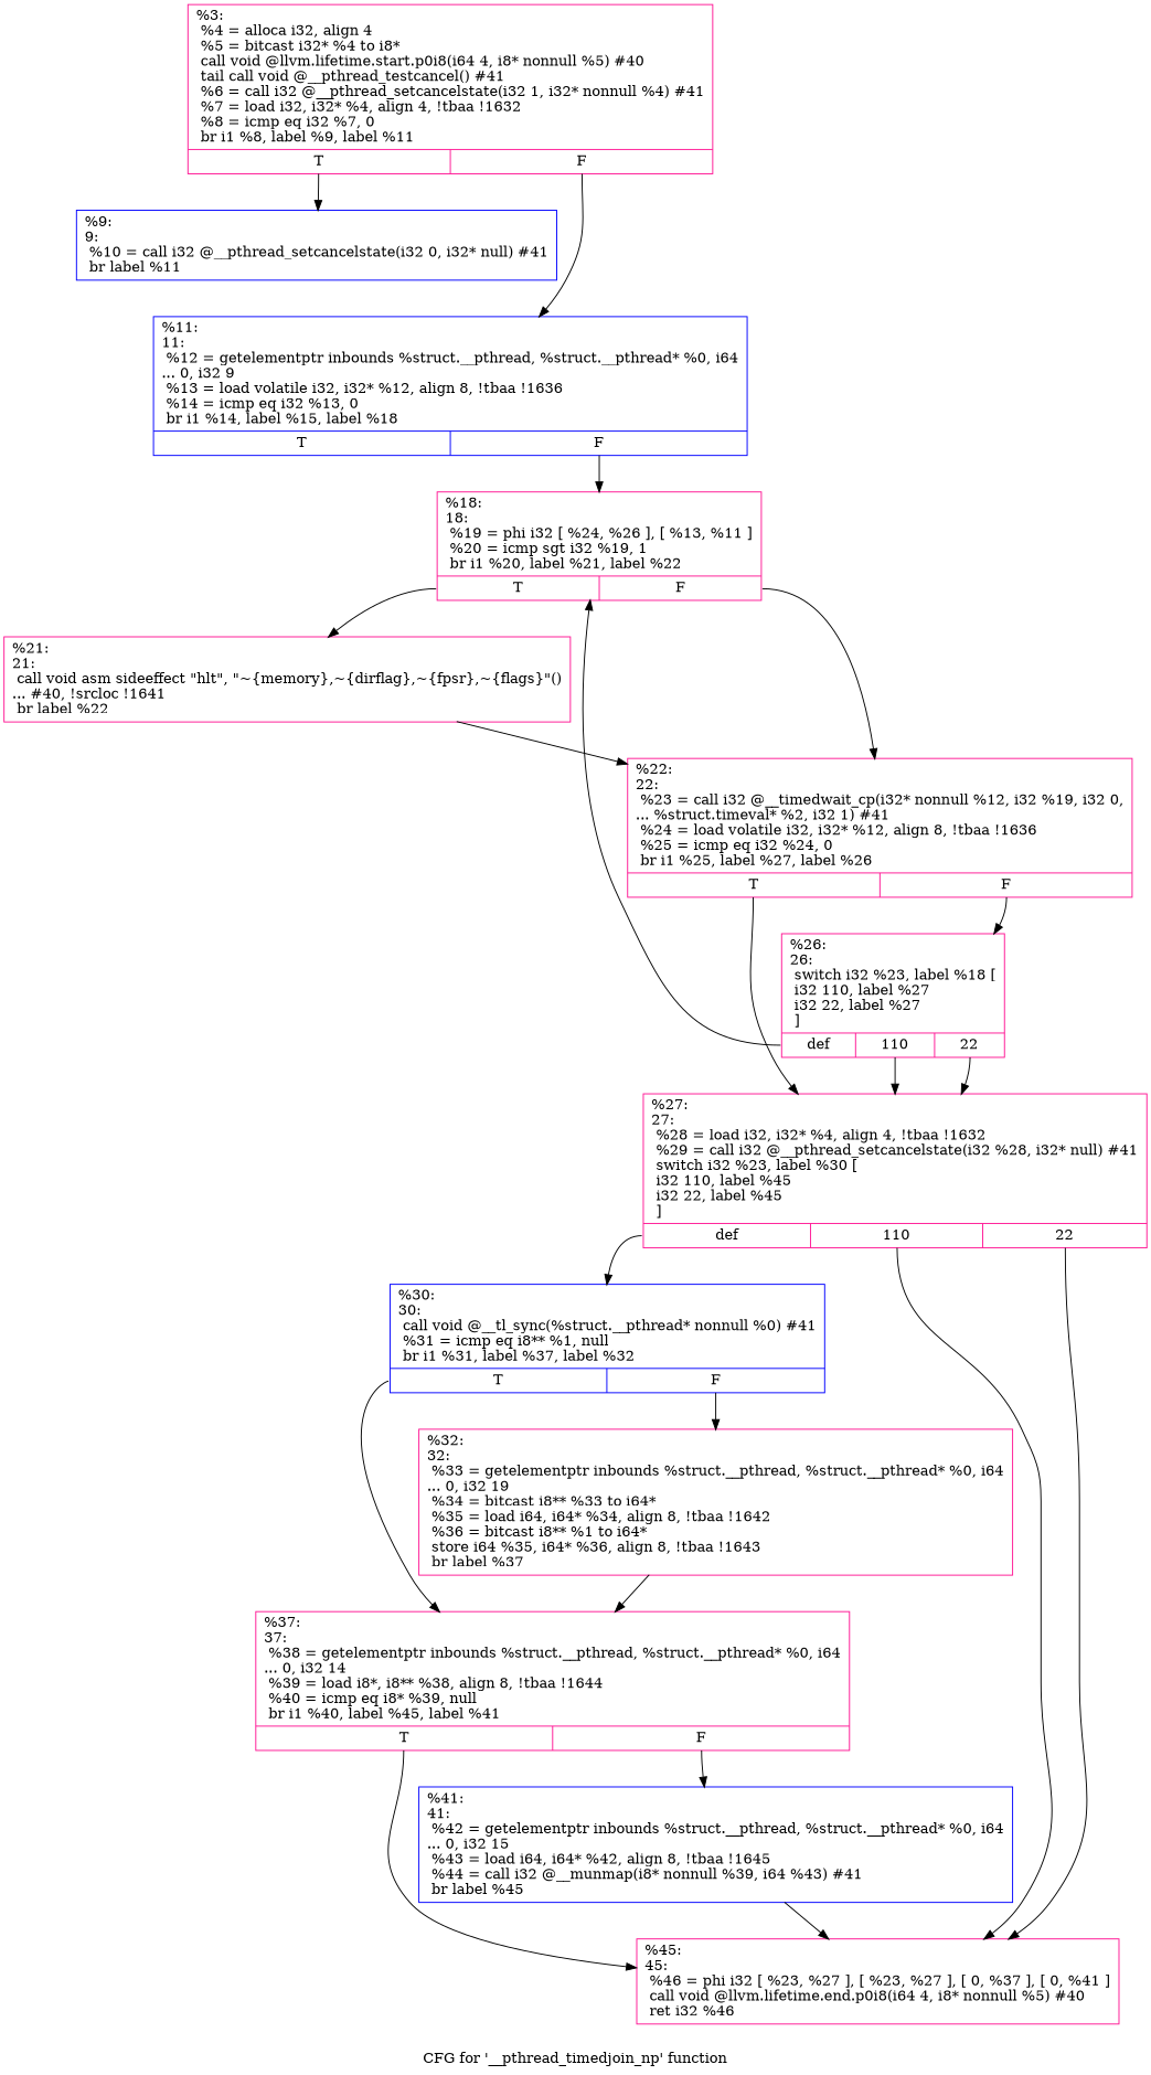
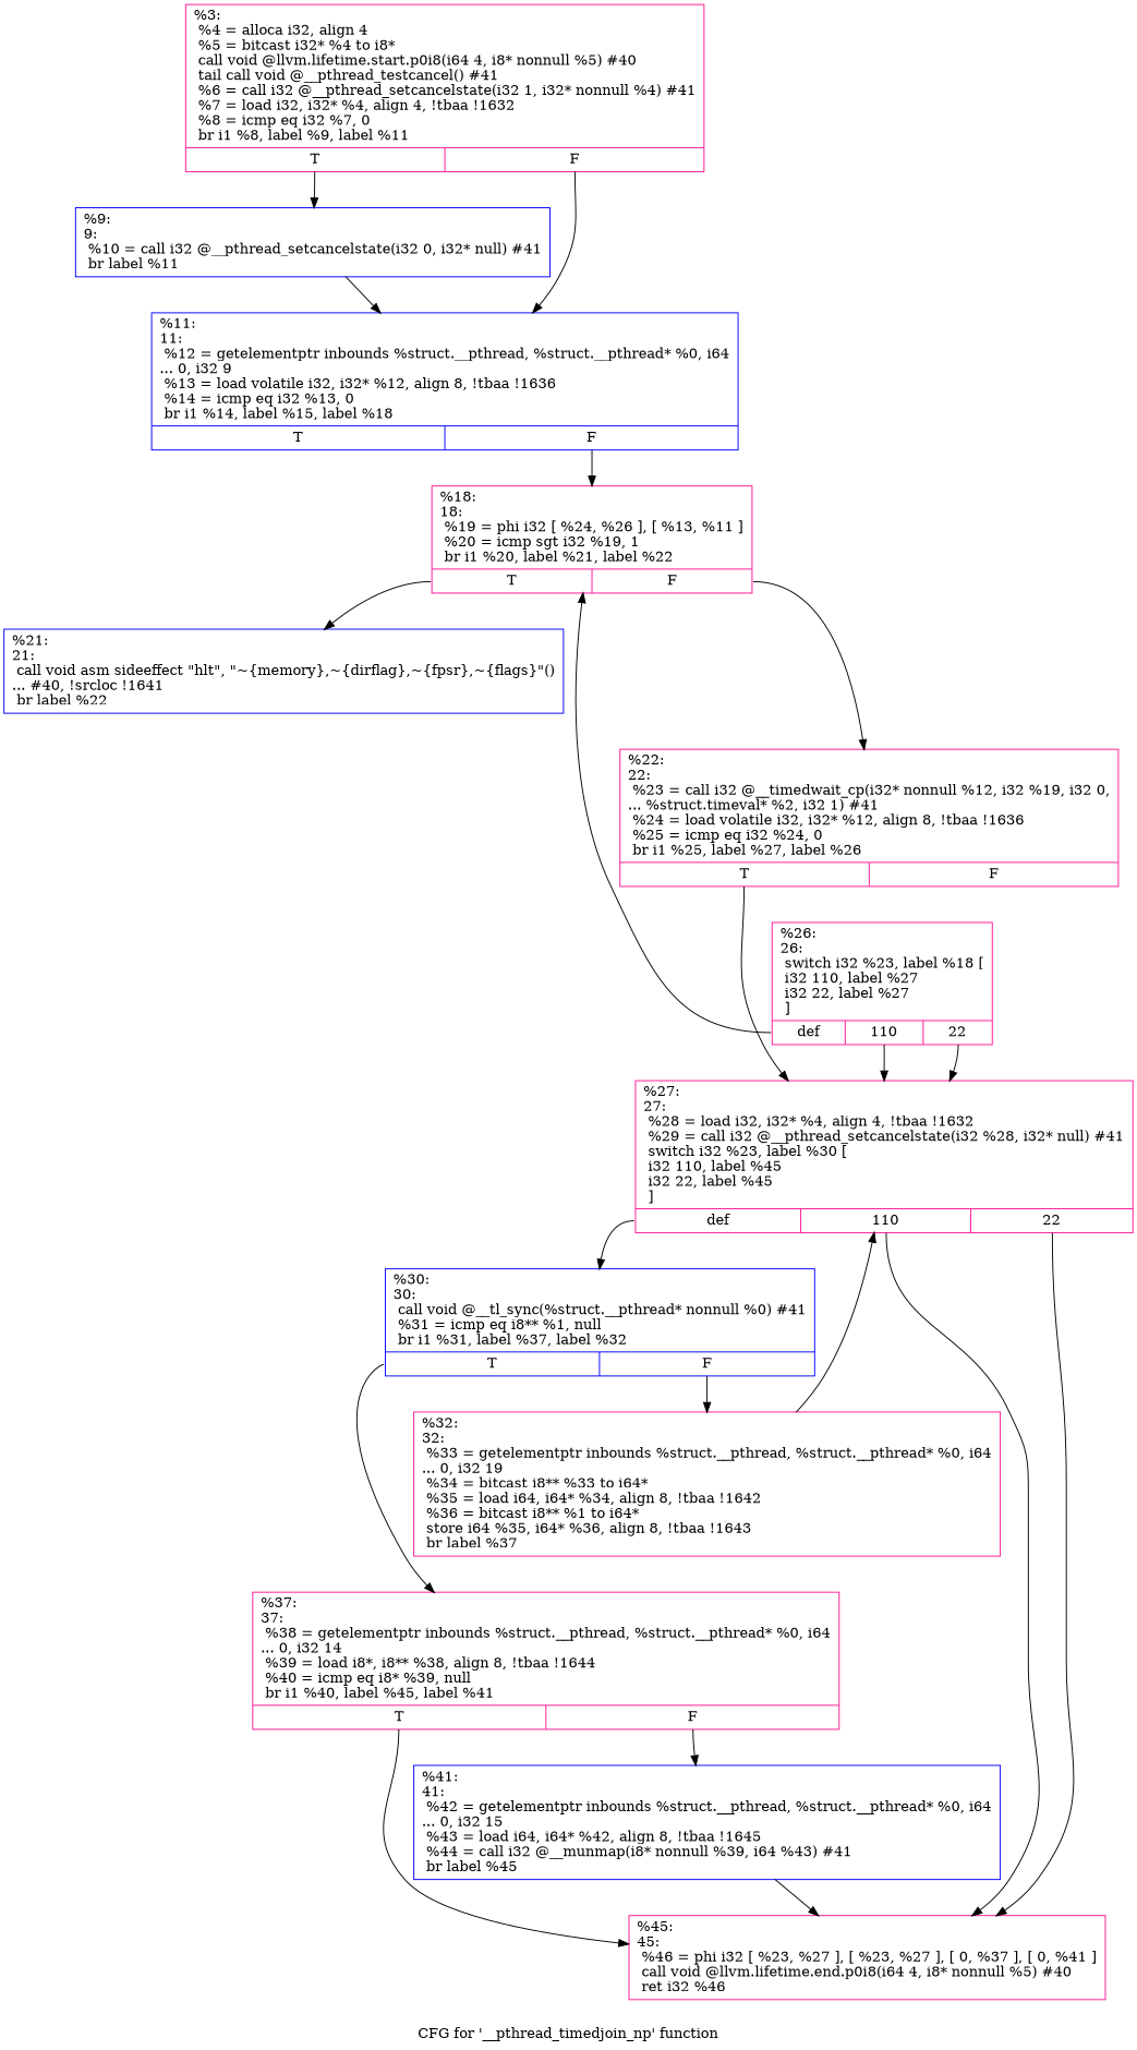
  digraph {
    label="CFG for '__pthread_timedjoin_np' function"
    node [color=deeppink shape=record]
    edge [tailport=s0]
    n1 [label="{%3:\l  %4 = alloca i32, align 4\l  %5 = bitcast i32* %4 to i8*\l  call void @llvm.lifetime.start.p0i8(i64 4, i8* nonnull %5) #40\l  tail call void @__pthread_testcancel() #41\l  %6 = call i32 @__pthread_setcancelstate(i32 1, i32* nonnull %4) #41\l  %7 = load i32, i32* %4, align 4, !tbaa !1632\l  %8 = icmp eq i32 %7, 0\l  br i1 %8, label %9, label %11\l|{<s0>T|<s1>F}}"]
    n2 [color=blue label="{%9:\l9:                                                \l  %10 = call i32 @__pthread_setcancelstate(i32 0, i32* null) #41\l  br label %11\l}"]
    n3 [color=blue label="{%11:\l11:                                               \l  %12 = getelementptr inbounds %struct.__pthread, %struct.__pthread* %0, i64\l... 0, i32 9\l  %13 = load volatile i32, i32* %12, align 8, !tbaa !1636\l  %14 = icmp eq i32 %13, 0\l  br i1 %14, label %15, label %18\l|{<s0>T|<s1>F}}"]
    n4 [label="{%18:\l18:                                               \l  %19 = phi i32 [ %24, %26 ], [ %13, %11 ]\l  %20 = icmp sgt i32 %19, 1\l  br i1 %20, label %21, label %22\l|{<s0>T|<s1>F}}"]
-   n5 [label="{%21:\l21:                                               \l  call void asm sideeffect \"hlt\", \"~\{memory\},~\{dirflag\},~\{fpsr\},~\{flags\}\"()\l... #40, !srcloc !1641\l  br label %22\l}"]
+   n5 [color=blue label="{%21:\l21:                                               \l  call void asm sideeffect \"hlt\", \"~\{memory\},~\{dirflag\},~\{fpsr\},~\{flags\}\"()\l... #40, !srcloc !1641\l  br label %22\l}"]
    n6 [label="{%22:\l22:                                               \l  %23 = call i32 @__timedwait_cp(i32* nonnull %12, i32 %19, i32 0,\l... %struct.timeval* %2, i32 1) #41\l  %24 = load volatile i32, i32* %12, align 8, !tbaa !1636\l  %25 = icmp eq i32 %24, 0\l  br i1 %25, label %27, label %26\l|{<s0>T|<s1>F}}"]
    n7 [color=blue label="{%30:\l30:                                               \l  call void @__tl_sync(%struct.__pthread* nonnull %0) #41\l  %31 = icmp eq i8** %1, null\l  br i1 %31, label %37, label %32\l|{<s0>T|<s1>F}}"]
    n8 [label="{%37:\l37:                                               \l  %38 = getelementptr inbounds %struct.__pthread, %struct.__pthread* %0, i64\l... 0, i32 14\l  %39 = load i8*, i8** %38, align 8, !tbaa !1644\l  %40 = icmp eq i8* %39, null\l  br i1 %40, label %45, label %41\l|{<s0>T|<s1>F}}"]
    n9 [label="{%32:\l32:                                               \l  %33 = getelementptr inbounds %struct.__pthread, %struct.__pthread* %0, i64\l... 0, i32 19\l  %34 = bitcast i8** %33 to i64*\l  %35 = load i64, i64* %34, align 8, !tbaa !1642\l  %36 = bitcast i8** %1 to i64*\l  store i64 %35, i64* %36, align 8, !tbaa !1643\l  br label %37\l}"]
    n10 [label="{%27:\l27:                                               \l  %28 = load i32, i32* %4, align 4, !tbaa !1632\l  %29 = call i32 @__pthread_setcancelstate(i32 %28, i32* null) #41\l  switch i32 %23, label %30 [\l    i32 110, label %45\l    i32 22, label %45\l  ]\l|{<s0>def|<s1>110|<s2>22}}"]
    n11 [label="{%26:\l26:                                               \l  switch i32 %23, label %18 [\l    i32 110, label %27\l    i32 22, label %27\l  ]\l|{<s0>def|<s1>110|<s2>22}}"]
    n12 [label="{%45:\l45:                                               \l  %46 = phi i32 [ %23, %27 ], [ %23, %27 ], [ 0, %37 ], [ 0, %41 ]\l  call void @llvm.lifetime.end.p0i8(i64 4, i8* nonnull %5) #40\l  ret i32 %46\l}"]
    n13 [color=blue label="{%41:\l41:                                               \l  %42 = getelementptr inbounds %struct.__pthread, %struct.__pthread* %0, i64\l... 0, i32 15\l  %43 = load i64, i64* %42, align 8, !tbaa !1645\l  %44 = call i32 @__munmap(i8* nonnull %39, i64 %43) #41\l  br label %45\l}"]
    n1 -> n2
    n1 -> n3 [tailport=s1]
+   n2 -> n3
    n3 -> n4 [tailport=s1]
    n4 -> n5
    n4 -> n6 [tailport=s1]
-   n5 -> n6
    n6 -> n10
-   n6 -> n11 [tailport=s1]
    n7 -> n8
    n7 -> n9 [tailport=s1]
    n8 -> n12
    n8 -> n13 [tailport=s1]
-   n9 -> n8
+   n9 -> n10
    n10 -> n7
    n10 -> n12 [tailport=s1]
    n10 -> n12 [tailport=s2]
    n11 -> n4
    n11 -> n10 [tailport=s1]
    n11 -> n10 [tailport=s2]
    n13 -> n12
  }
